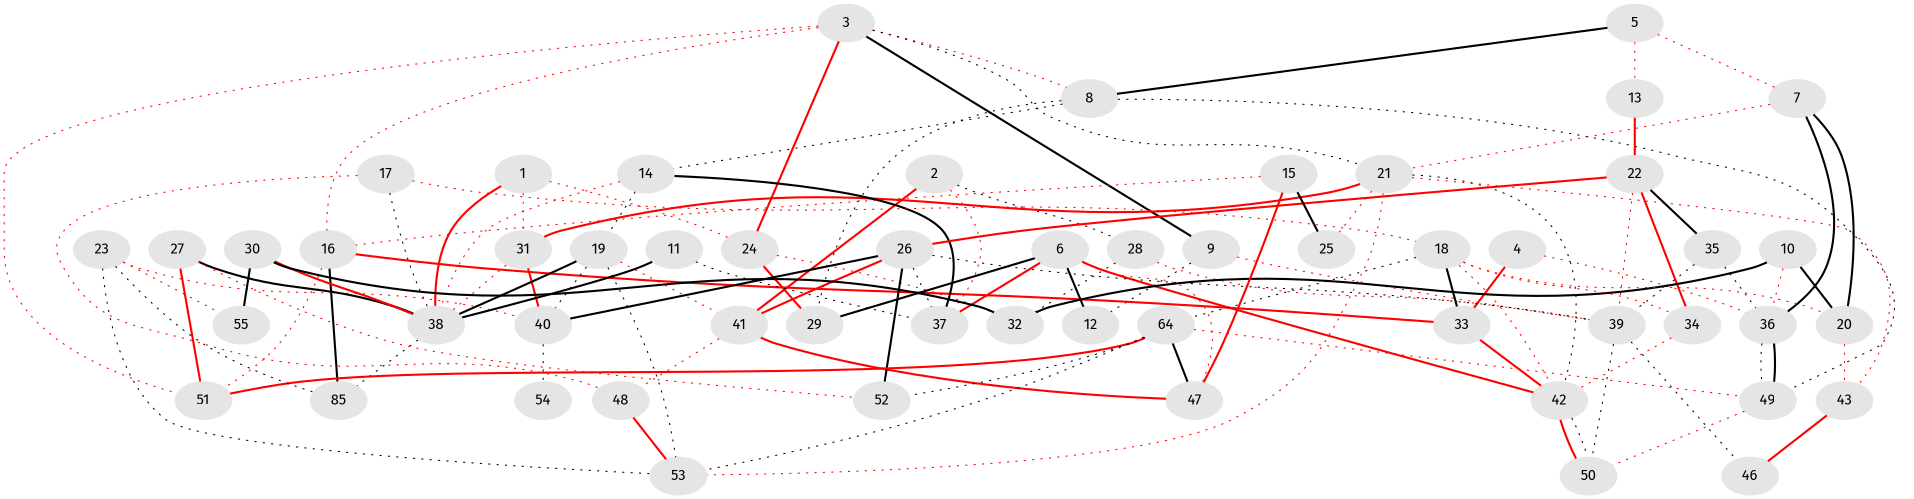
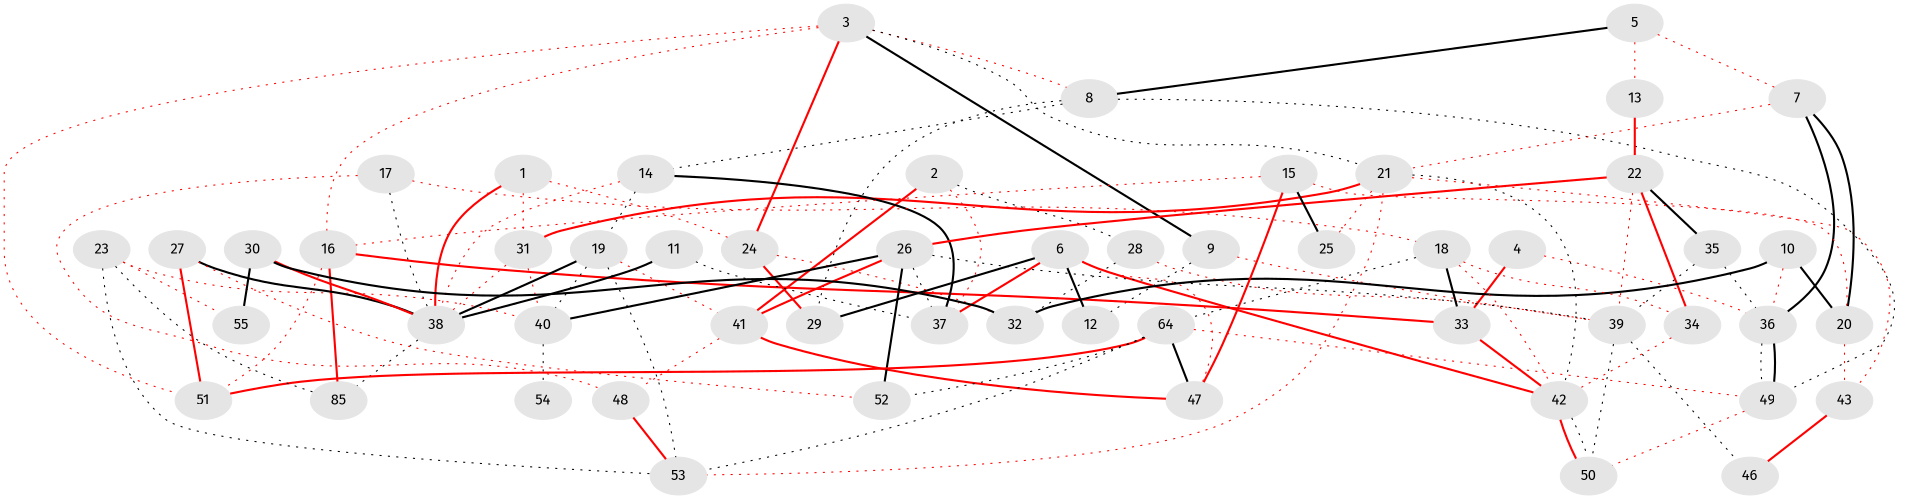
  graph {
    fontname="Fira Sans"
    node [color=gray90 fontname="Fira Sans" style=filled]
    edge [color=red fontname="Fira Sans" style=dotted]
    1
    24
    31
    38
    29
    32
    40
    n8 [label=85]
    2
    28
    37
    41
    39
    47
    48
    3
    8
    9
    16
    21
    51
    14
    49
    12
    33
    42
    25
    53
    43
    4
    36
    5
    7
    13
    20
    22
    6
    50
    19
    46
    10
    11
    34
    26
    35
    15
    17
    18
    n49 [label=64]
    52
    54
    23
    55
    27
    30
    1 -- 24
    1 -- 31
    1 -- 38 [style=bold]
    24 -- 29 [style=bold]
    24 -- 32
    31 -- 38
-   31 -- 40 [style=bold]
+   31 -- 40
    38 -- n8 [color=black]
    40 -- 54 [color=black]
    2 -- 28 [color=black]
    2 -- 37
    2 -- 41 [style=bold]
    28 -- 32 [color=black]
    28 -- 39
    41 -- 47 [style=bold]
    41 -- 48
    39 -- 50 [color=black]
    39 -- 46 [color=black]
    48 -- 53 [style=bold]
    3 -- 24 [style=bold]
    3 -- 8
    3 -- 9 [color=black style=bold]
    3 -- 16
    3 -- 21 [color=black]
    3 -- 51
    8 -- 29 [color=black]
    8 -- 14 [color=black]
    8 -- 49 [color=black]
    9 -- 39
    9 -- 12 [color=black]
-   16 -- n8 [color=black style=bold]
+   16 -- n8 [style=bold]
    16 -- 51
    16 -- 33 [style=bold]
    21 -- 31 [style=bold]
    21 -- 42 [color=black]
    21 -- 25
    21 -- 53
    21 -- 43
    14 -- 38
    14 -- 37 [color=black style=bold]
    14 -- 19 [color=black]
    49 -- 50
    33 -- 42 [style=bold]
    42 -- 50 [style=bold]
    42 -- 50 [color=black]
    43 -- 46 [style=bold]
    4 -- 33 [style=bold]
    4 -- 36
    36 -- 49 [color=black]
    36 -- 49 [color=black style=bold]
    5 -- 8 [color=black style=bold]
    5 -- 7
    5 -- 13
    7 -- 21
    7 -- 36 [color=black style=bold]
    7 -- 20 [color=black style=bold]
    13 -- 22 [style=bold]
    20 -- 43
    22 -- 39
    22 -- 34 [style=bold]
    22 -- 26 [style=bold]
    22 -- 35 [color=black style=bold]
    6 -- 29 [color=black style=bold]
    6 -- 37 [style=bold]
    6 -- 47
    6 -- 12 [color=black style=bold]
    6 -- 42 [style=bold]
    19 -- 38 [color=black style=bold]
    19 -- 40 [color=black]
    19 -- 41
    19 -- 53 [color=black]
    10 -- 32 [color=black style=bold]
    10 -- 36
    10 -- 20 [color=black style=bold]
    11 -- 38 [color=black style=bold]
    11 -- 37 [color=black]
    34 -- 42
    26 -- 40 [color=black style=bold]
    26 -- 37 [color=black]
    26 -- 41 [style=bold]
    26 -- 39 [color=black]
    26 -- 52 [color=black style=bold]
    35 -- 39 [color=black]
    35 -- 36 [color=black]
    15 -- 47 [style=bold]
    15 -- 16
    15 -- 25 [color=black style=bold]
-   18 -- 20
+   15 -- 20
    17 -- 38 [color=black]
    17 -- 48
    17 -- 18
    18 -- 33 [color=black style=bold]
    18 -- 42
    18 -- 34
    18 -- n49 [color=black]
    n49 -- 47 [color=black style=bold]
    n49 -- 51 [style=bold]
    n49 -- 49
    n49 -- 53 [color=black]
    n49 -- 52 [color=black]
    23 -- 40
    23 -- n8 [color=black]
    23 -- 53 [color=black]
    23 -- 55
    27 -- 38 [color=black style=bold]
    27 -- 51 [style=bold]
    27 -- 52
    30 -- 38 [style=bold]
    30 -- 32 [color=black style=bold]
    30 -- 55 [color=black style=bold]
  }
